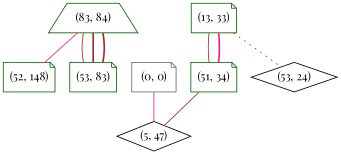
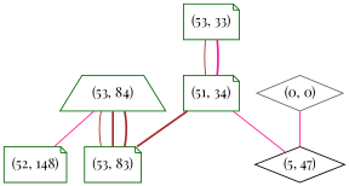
  graph {
    fontname="Playfair Display"
    node [color=darkgreen fontname="Playfair Display" shape=note]
    edge [color=brown fontname="Playfair Display" style=solid weight=1]
-   "(53, 84)" [shape=trapezium label="(83, 84)"]
+   "(53, 84)" [shape=trapezium]
    "(52, 148)"
    "(53, 83)"
-   "(0, 0)" [color=gray40]
+   "(0, 0)" [color=gray40 shape=diamond]
    "(5, 47)" [color=black shape=diamond]
    n6 [label="(51, 34)"]
-   "(53, 33)" [label="(13, 33)"]
-   "(53, 24)" [color=black shape=diamond]
+   "(53, 33)"
    "(53, 84)" -- "(52, 148)" [color=deeppink]
    "(53, 84)" -- "(53, 83)"
    "(53, 84)" -- "(53, 83)" [style=bold]
    "(53, 84)" -- "(53, 83)" [style=bold]
    "(0, 0)" -- "(5, 47)" [color=deeppink weight=4]
-   n6 -- "(5, 47)"
+   n6 -- "(53, 83)" [style=bold]
+   n6 -- "(5, 47)" [color=deeppink]
    "(53, 33)" -- n6
    "(53, 33)" -- n6 [color=deeppink style=bold]
-   "(53, 33)" -- "(53, 24)" [style=dotted]
  }
